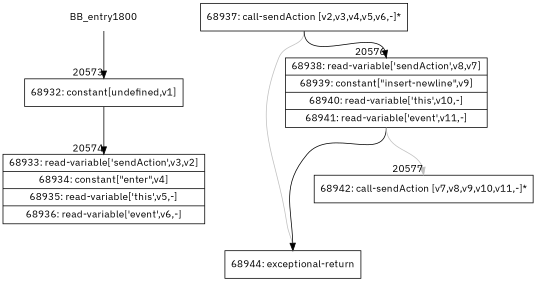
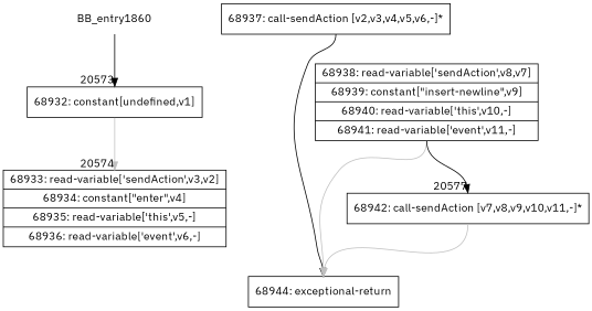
  digraph {
    fontname="IBM Plex Sans"
    rankdir=TD
    node [fontname="IBM Plex Sans" shape=record]
    edge [fontname="IBM Plex Sans" headport=n tailport=s]
-   BB_entry1800 [shape=none]
+   BB_entry1800 [shape=none label=BB_entry1860]
    n2 [label="{68932: constant[undefined,v1]}"]
    n3 [label="{68933: read-variable['sendAction',v3,v2]|68934: constant[\"enter\",v4]|68935: read-variable['this',v5,-]|68936: read-variable['event',v6,-]}"]
    n4 [label="{68937: call-sendAction [v2,v3,v4,v5,v6,-]*}"]
    n5 [label="{68944: exceptional-return}"]
    n6 [label="{68938: read-variable['sendAction',v8,v7]|68939: constant[\"insert-newline\",v9]|68940: read-variable['this',v10,-]|68941: read-variable['event',v11,-]}"]
    n7 [label="{68942: call-sendAction [v7,v8,v9,v10,v11,-]*}"]
    BB_entry1800 -> n2 [headlabel="    20573"]
-   n2 -> n3 [headlabel="      20574"]
-   n4 -> n5 [color=gray]
-   n4 -> n6 [headlabel="      20576"]
-   n6 -> n5 [color=black]
-   n6 -> n7 [headlabel="      20577" color=gray]
+   n2 -> n3 [headlabel="      20574" color=gray]
+   n4 -> n5 [color=black]
+   n6 -> n5 [color=gray]
+   n6 -> n7 [headlabel="      20577"]
+   n7 -> n5 [color=gray]
  }
